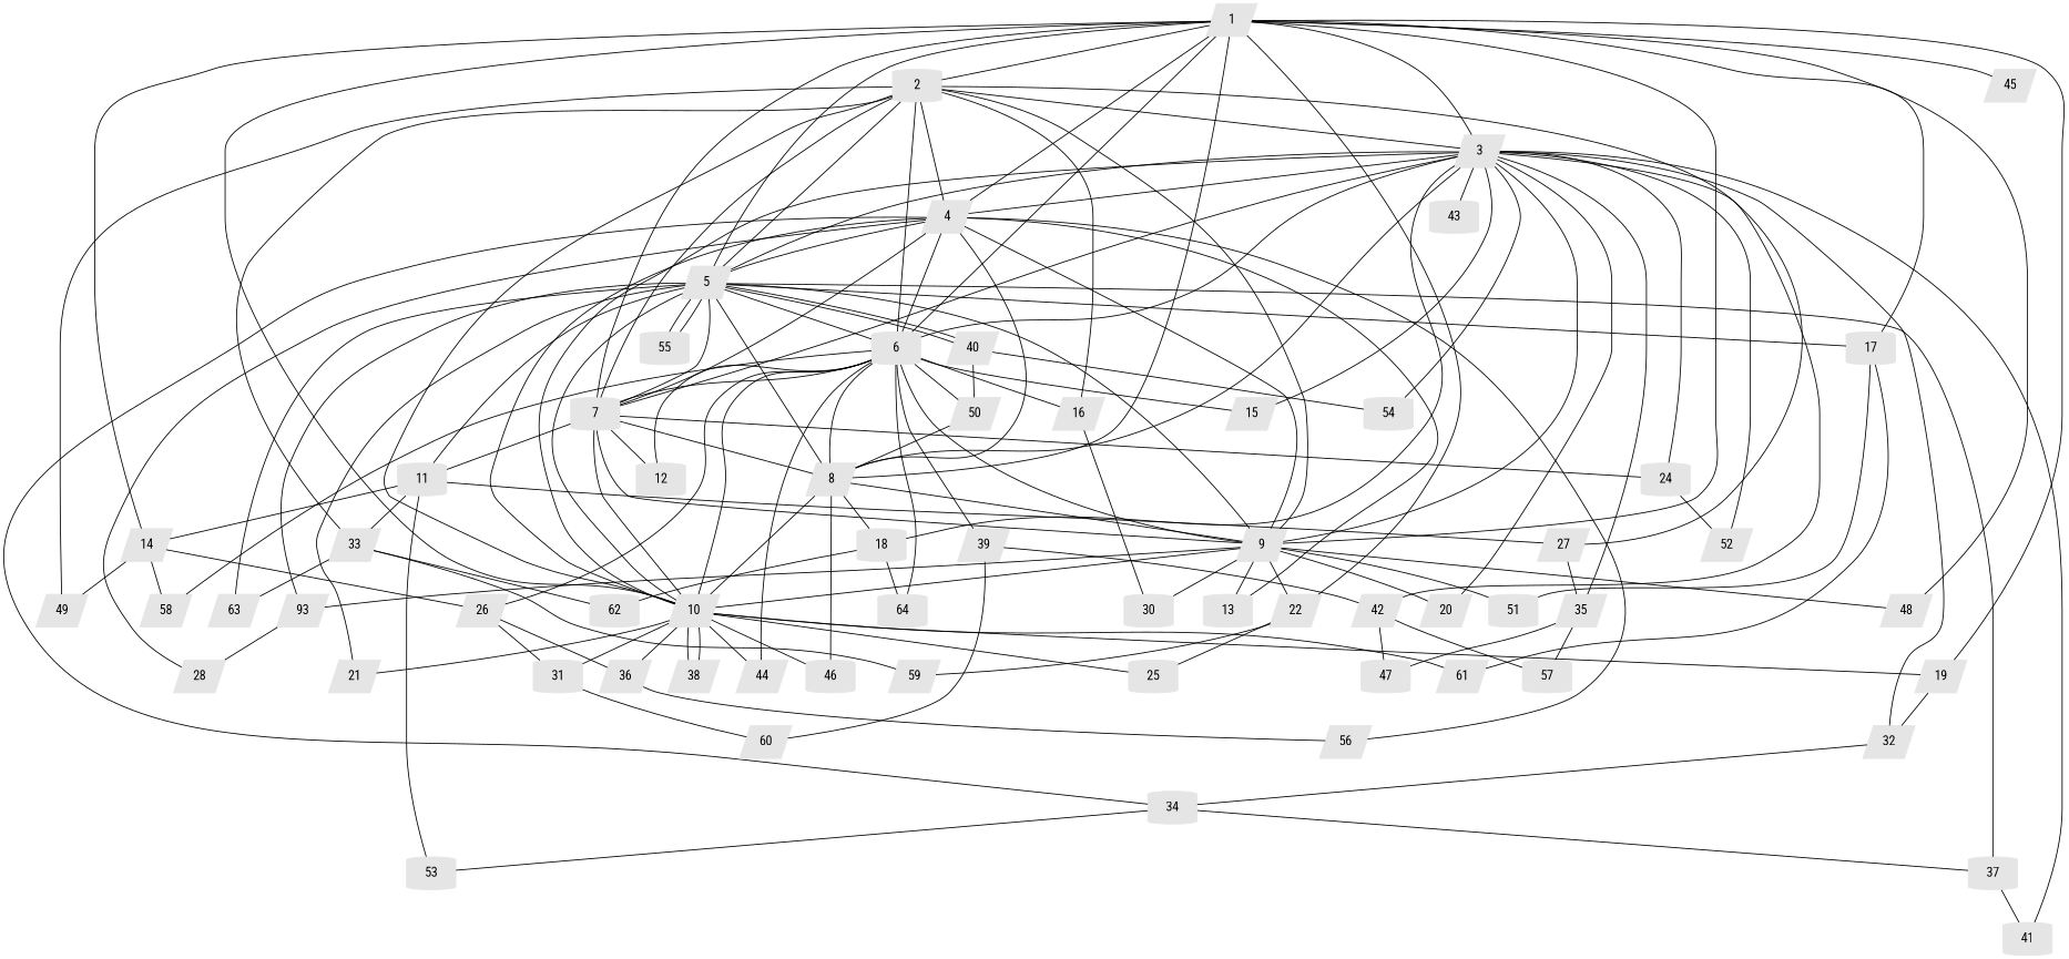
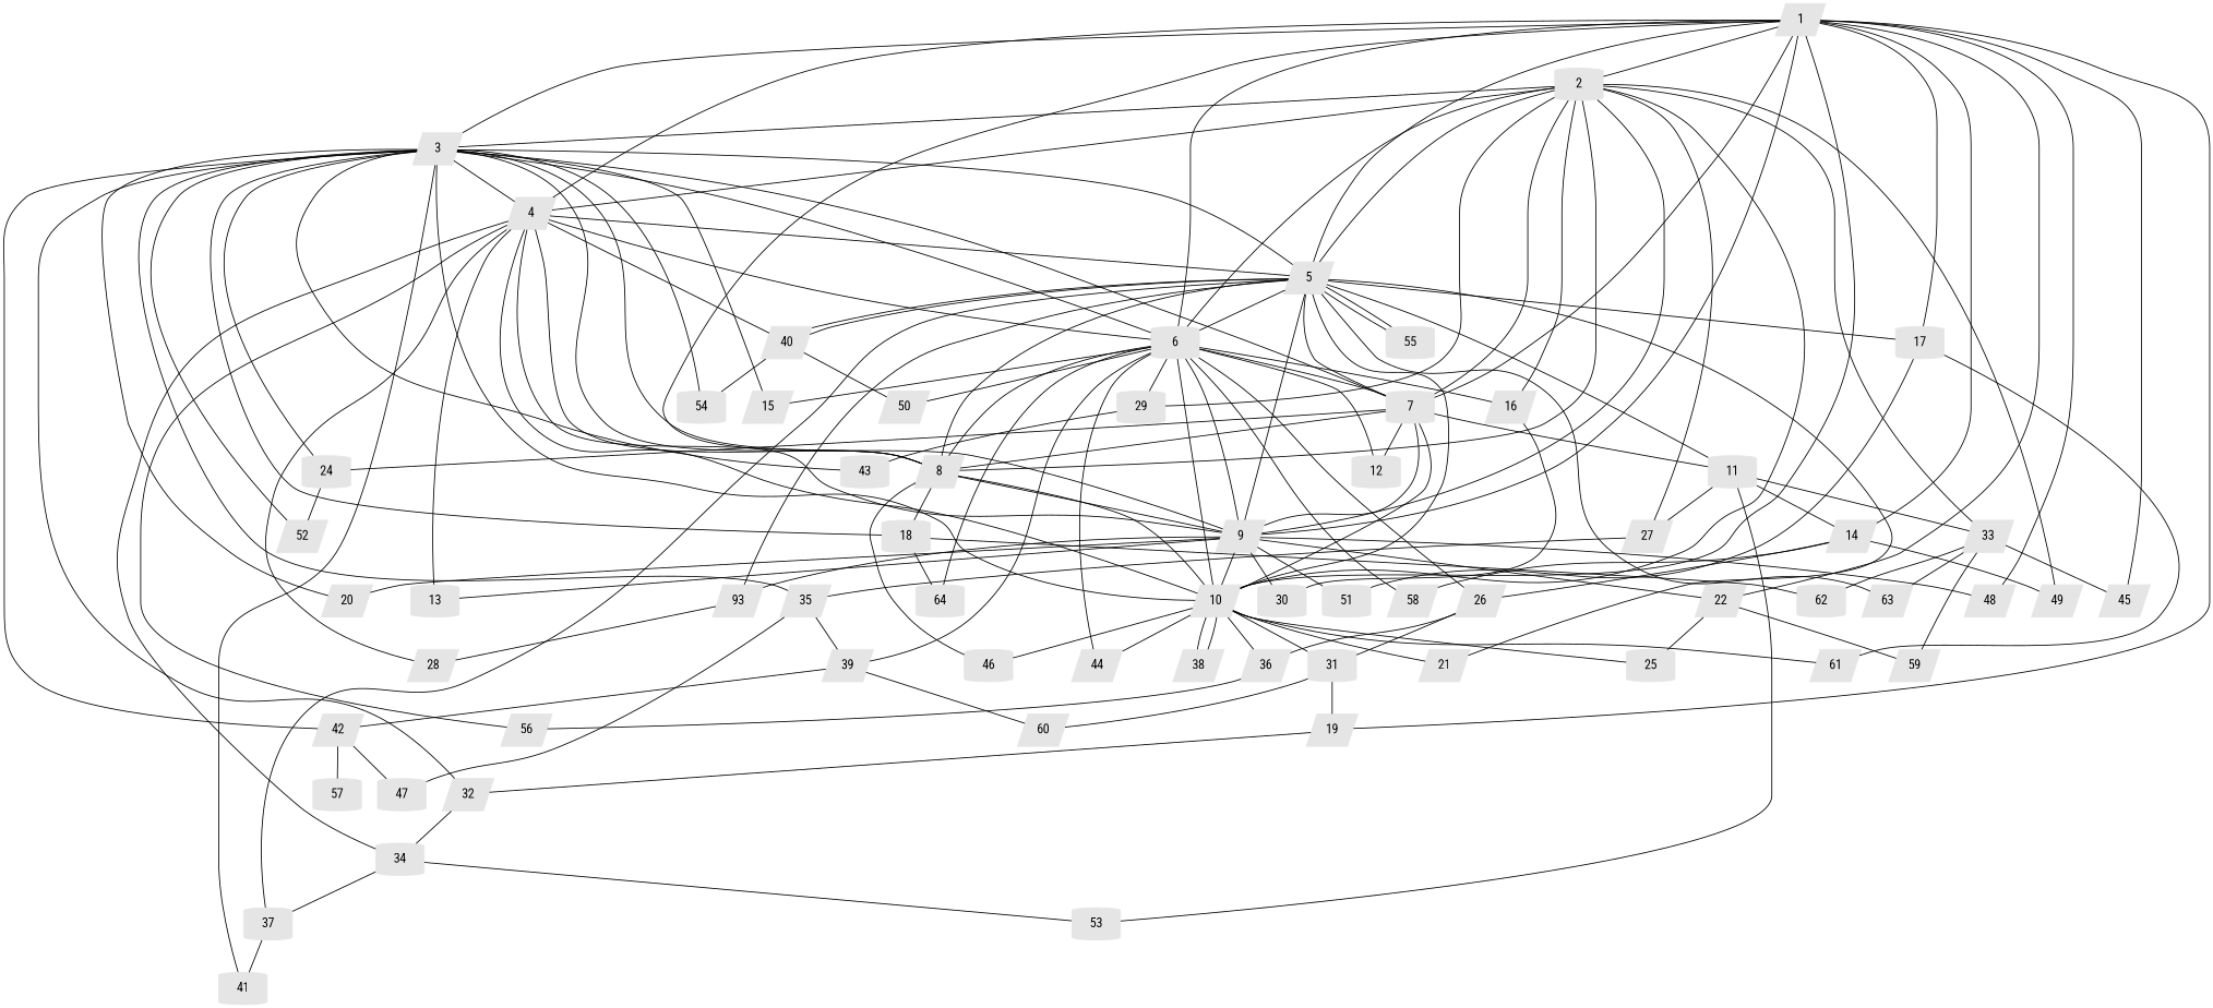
  graph {
    fontname="Roboto Condensed"
    node [color=gray90 fontname="Roboto Condensed" shape=parallelogram style=filled]
    edge [fontname="Roboto Condensed"]
    2 [shape=cylinder]
    1
    3
    4
    5
    6 [shape=cylinder]
    7 [shape=cylinder]
    8
    9
    10
    14
    17 [shape=cylinder]
    19
    22
    45
    48
    16
    27
+   29 [shape=cylinder]
    33
    49
    15
    18 [shape=cylinder]
    20
    24 [shape=cylinder]
    32
    35
    41 [shape=cylinder]
    42
    43 [shape=cylinder]
    52
    54 [shape=cylinder]
    13 [shape=cylinder]
    28
    34 [shape=cylinder]
    56
    11 [shape=cylinder]
    21
    n39 [label=93]
    37 [shape=cylinder]
    40
    55 [shape=cylinder]
    63
    12 [shape=cylinder]
    26
    39
    44
    50
    58
    64 [shape=cylinder]
    46 [shape=cylinder]
    30 [shape=cylinder]
    51 [shape=cylinder]
    25 [shape=cylinder]
    31 [shape=cylinder]
    36
    38
    61
    59
    62 [shape=cylinder]
    47 [shape=cylinder]
    57 [shape=cylinder]
    53 [shape=cylinder]
    60
    2 -- 3
    2 -- 4
    2 -- 5
    2 -- 6
    2 -- 7
-   50 -- 8
+   2 -- 8
    2 -- 9
    2 -- 10
    2 -- 16
    2 -- 27
+   2 -- 29
    2 -- 33
    2 -- 49
    1 -- 2
    1 -- 3
    1 -- 4
    1 -- 5
    1 -- 6
    1 -- 7
    1 -- 8
    1 -- 9
    1 -- 10
    1 -- 14
    1 -- 17
    1 -- 19
    1 -- 22
    1 -- 45
    1 -- 48
    3 -- 4
    3 -- 5
    3 -- 6
    3 -- 7
    3 -- 8
    3 -- 9
    3 -- 10
    3 -- 15
    3 -- 18
    3 -- 20
    3 -- 24
    3 -- 32
    3 -- 35
    3 -- 41
    3 -- 42
    3 -- 43
    3 -- 52
    3 -- 54
    4 -- 5
    4 -- 6
-   4 -- 7
+   4 -- 40
    4 -- 8
    4 -- 9
    4 -- 10
    4 -- 13
    4 -- 28
    4 -- 34
    4 -- 56
    5 -- 6
    5 -- 7
    5 -- 8
    5 -- 9
    5 -- 10
    5 -- 17
    5 -- 11
    5 -- 21
    5 -- n39
    5 -- 37
    5 -- 40
    5 -- 40
    5 -- 55
    5 -- 55
    5 -- 63
    6 -- 7
    6 -- 8
    6 -- 9
    6 -- 10
    6 -- 16
+   6 -- 29
    6 -- 15
    6 -- 12
    6 -- 26
    6 -- 39
    6 -- 44
    6 -- 50
    6 -- 58
    6 -- 64
    7 -- 8
    7 -- 9
    7 -- 10
    7 -- 24
    7 -- 11
    7 -- 12
    8 -- 9
    8 -- 10
    8 -- 18
    8 -- 46
    9 -- 10
    9 -- 22
    9 -- 48
    9 -- 20
    9 -- 13
    9 -- n39
    9 -- 30
    9 -- 51
-   10 -- 19
+   31 -- 19
    10 -- 21
    10 -- 44
    10 -- 46
    10 -- 25
    10 -- 31
    10 -- 36
    10 -- 38
    10 -- 38
    10 -- 61
    14 -- 49
    14 -- 26
    14 -- 58
    17 -- 51
    17 -- 61
    19 -- 32
    22 -- 25
    22 -- 59
    16 -- 30
    27 -- 35
+   29 -- 43
+   33 -- 45
    33 -- 63
    33 -- 59
    33 -- 62
    18 -- 64
    18 -- 62
    24 -- 52
    32 -- 34
    35 -- 47
-   35 -- 57
+   35 -- 39
    42 -- 47
    42 -- 57
    34 -- 37
    34 -- 53
    11 -- 14
    11 -- 27
    11 -- 33
    11 -- 53
    n39 -- 28
    37 -- 41
    40 -- 54
    40 -- 50
    26 -- 31
    26 -- 36
    39 -- 42
    39 -- 60
    31 -- 60
    36 -- 56
  }
